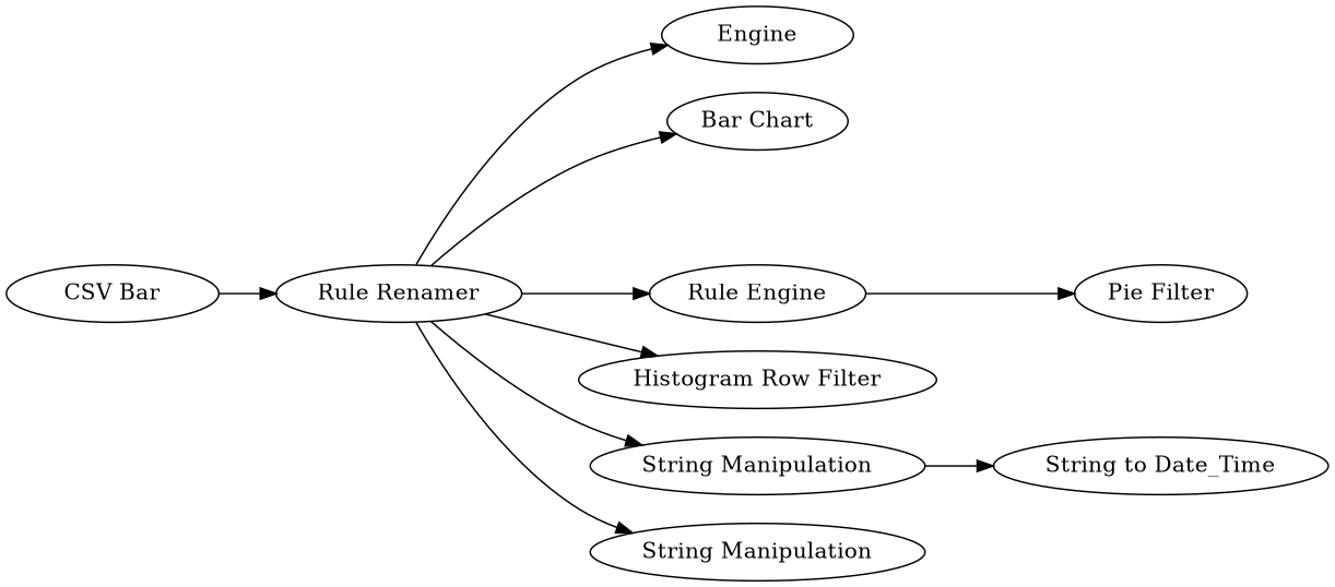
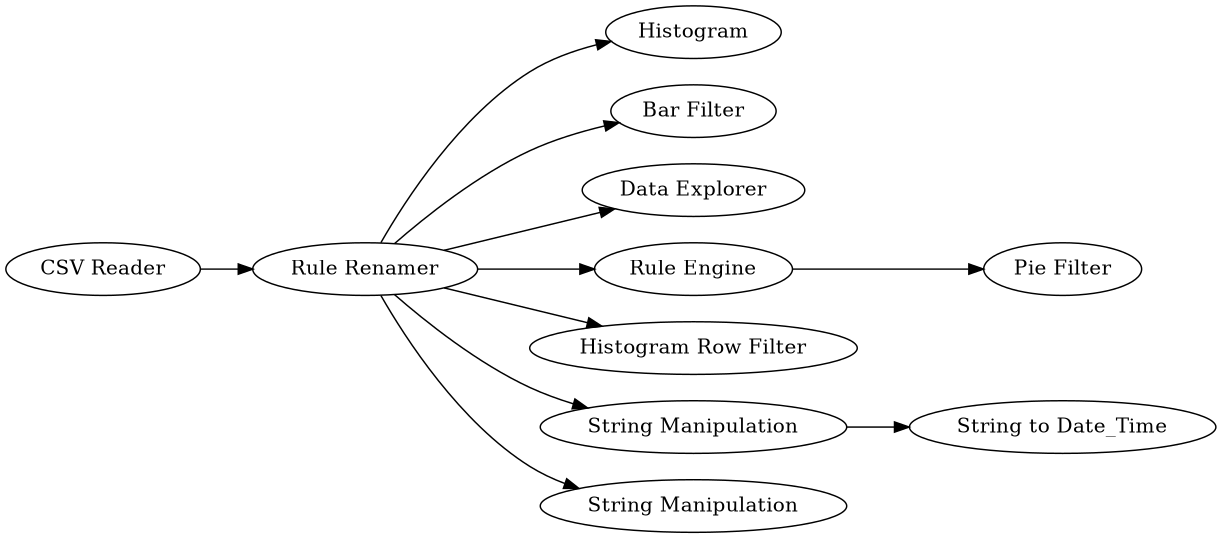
  digraph {
    rankdir=LR
-   n1 [label="CSV Bar"]
+   n1 [label="CSV Reader"]
    n2 [label="Rule Renamer"]
-   n3 [label=Engine]
-   n4 [label="Bar Chart"]
+   n3 [label=Histogram]
+   n4 [label="Bar Filter"]
+   n5 [label="Data Explorer"]
    n6 [label="Rule Engine"]
    n7 [label="Histogram Row Filter"]
    n8 [label="String Manipulation"]
    n9 [label="String Manipulation"]
    n10 [label="Pie Filter"]
    n11 [label="String to Date_Time"]
    n1 -> n2
    n2 -> n3
    n2 -> n4
+   n2 -> n5
    n2 -> n6
    n2 -> n7
    n2 -> n8
    n2 -> n9
    n6 -> n10
    n8 -> n11
  }
